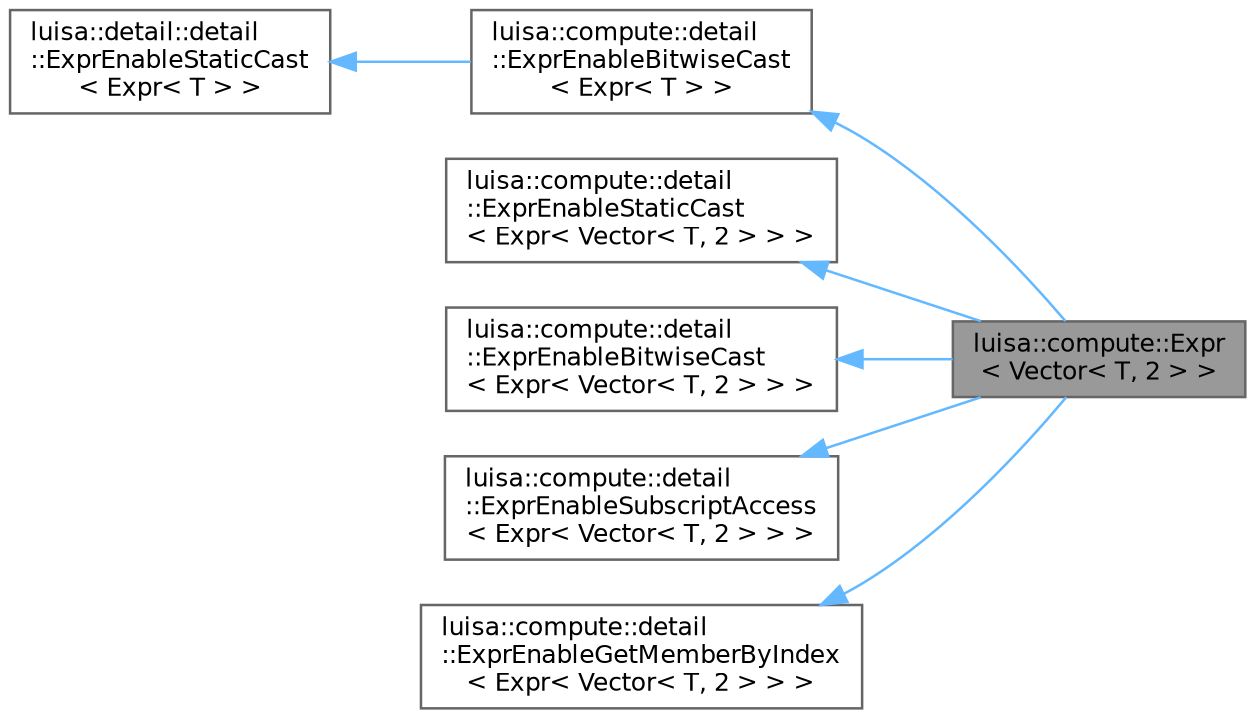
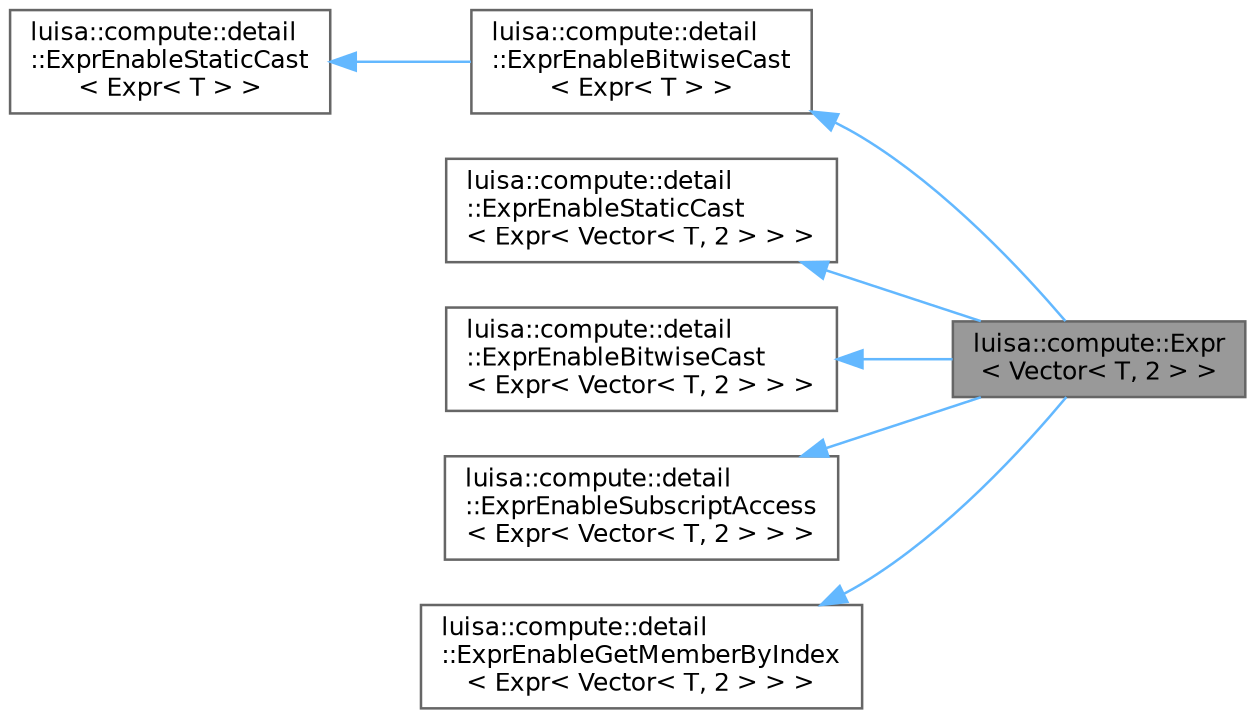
  digraph {
    rankdir=LR
    node [color=gray40 fillcolor=white fontname=Helvetica fontsize=10 shape=box style=filled]
    edge [color=steelblue1 dir=back fontname=Helvetica fontsize=10 labelfontname=Helvetica labelfontsize=10 style=solid]
    n1 [fillcolor=grey60 fontcolor=black height=0.2 label="luisa::compute::Expr\l\< Vector\< T, 2 \> \>" width=0.4]
-   n2 [height=0.2 label="luisa::detail::detail\l::ExprEnableStaticCast\l\< Expr\< T \> \>" width=0.4]
+   n2 [height=0.2 label="luisa::compute::detail\l::ExprEnableStaticCast\l\< Expr\< T \> \>" width=0.4]
    n3 [height=0.2 label="luisa::compute::detail\l::ExprEnableBitwiseCast\l\< Expr\< T \> \>" width=0.4]
    n4 [height=0.2 label="luisa::compute::detail\l::ExprEnableStaticCast\l\< Expr\< Vector\< T, 2 \> \> \>" width=0.4]
    n5 [height=0.2 label="luisa::compute::detail\l::ExprEnableBitwiseCast\l\< Expr\< Vector\< T, 2 \> \> \>" width=0.4]
    n6 [height=0.2 label="luisa::compute::detail\l::ExprEnableSubscriptAccess\l\< Expr\< Vector\< T, 2 \> \> \>" width=0.4]
    n7 [height=0.2 label="luisa::compute::detail\l::ExprEnableGetMemberByIndex\l\< Expr\< Vector\< T, 2 \> \> \>" width=0.4]
    n2 -> n3
    n3 -> n1
    n4 -> n1
    n5 -> n1
    n6 -> n1
    n7 -> n1
  }
